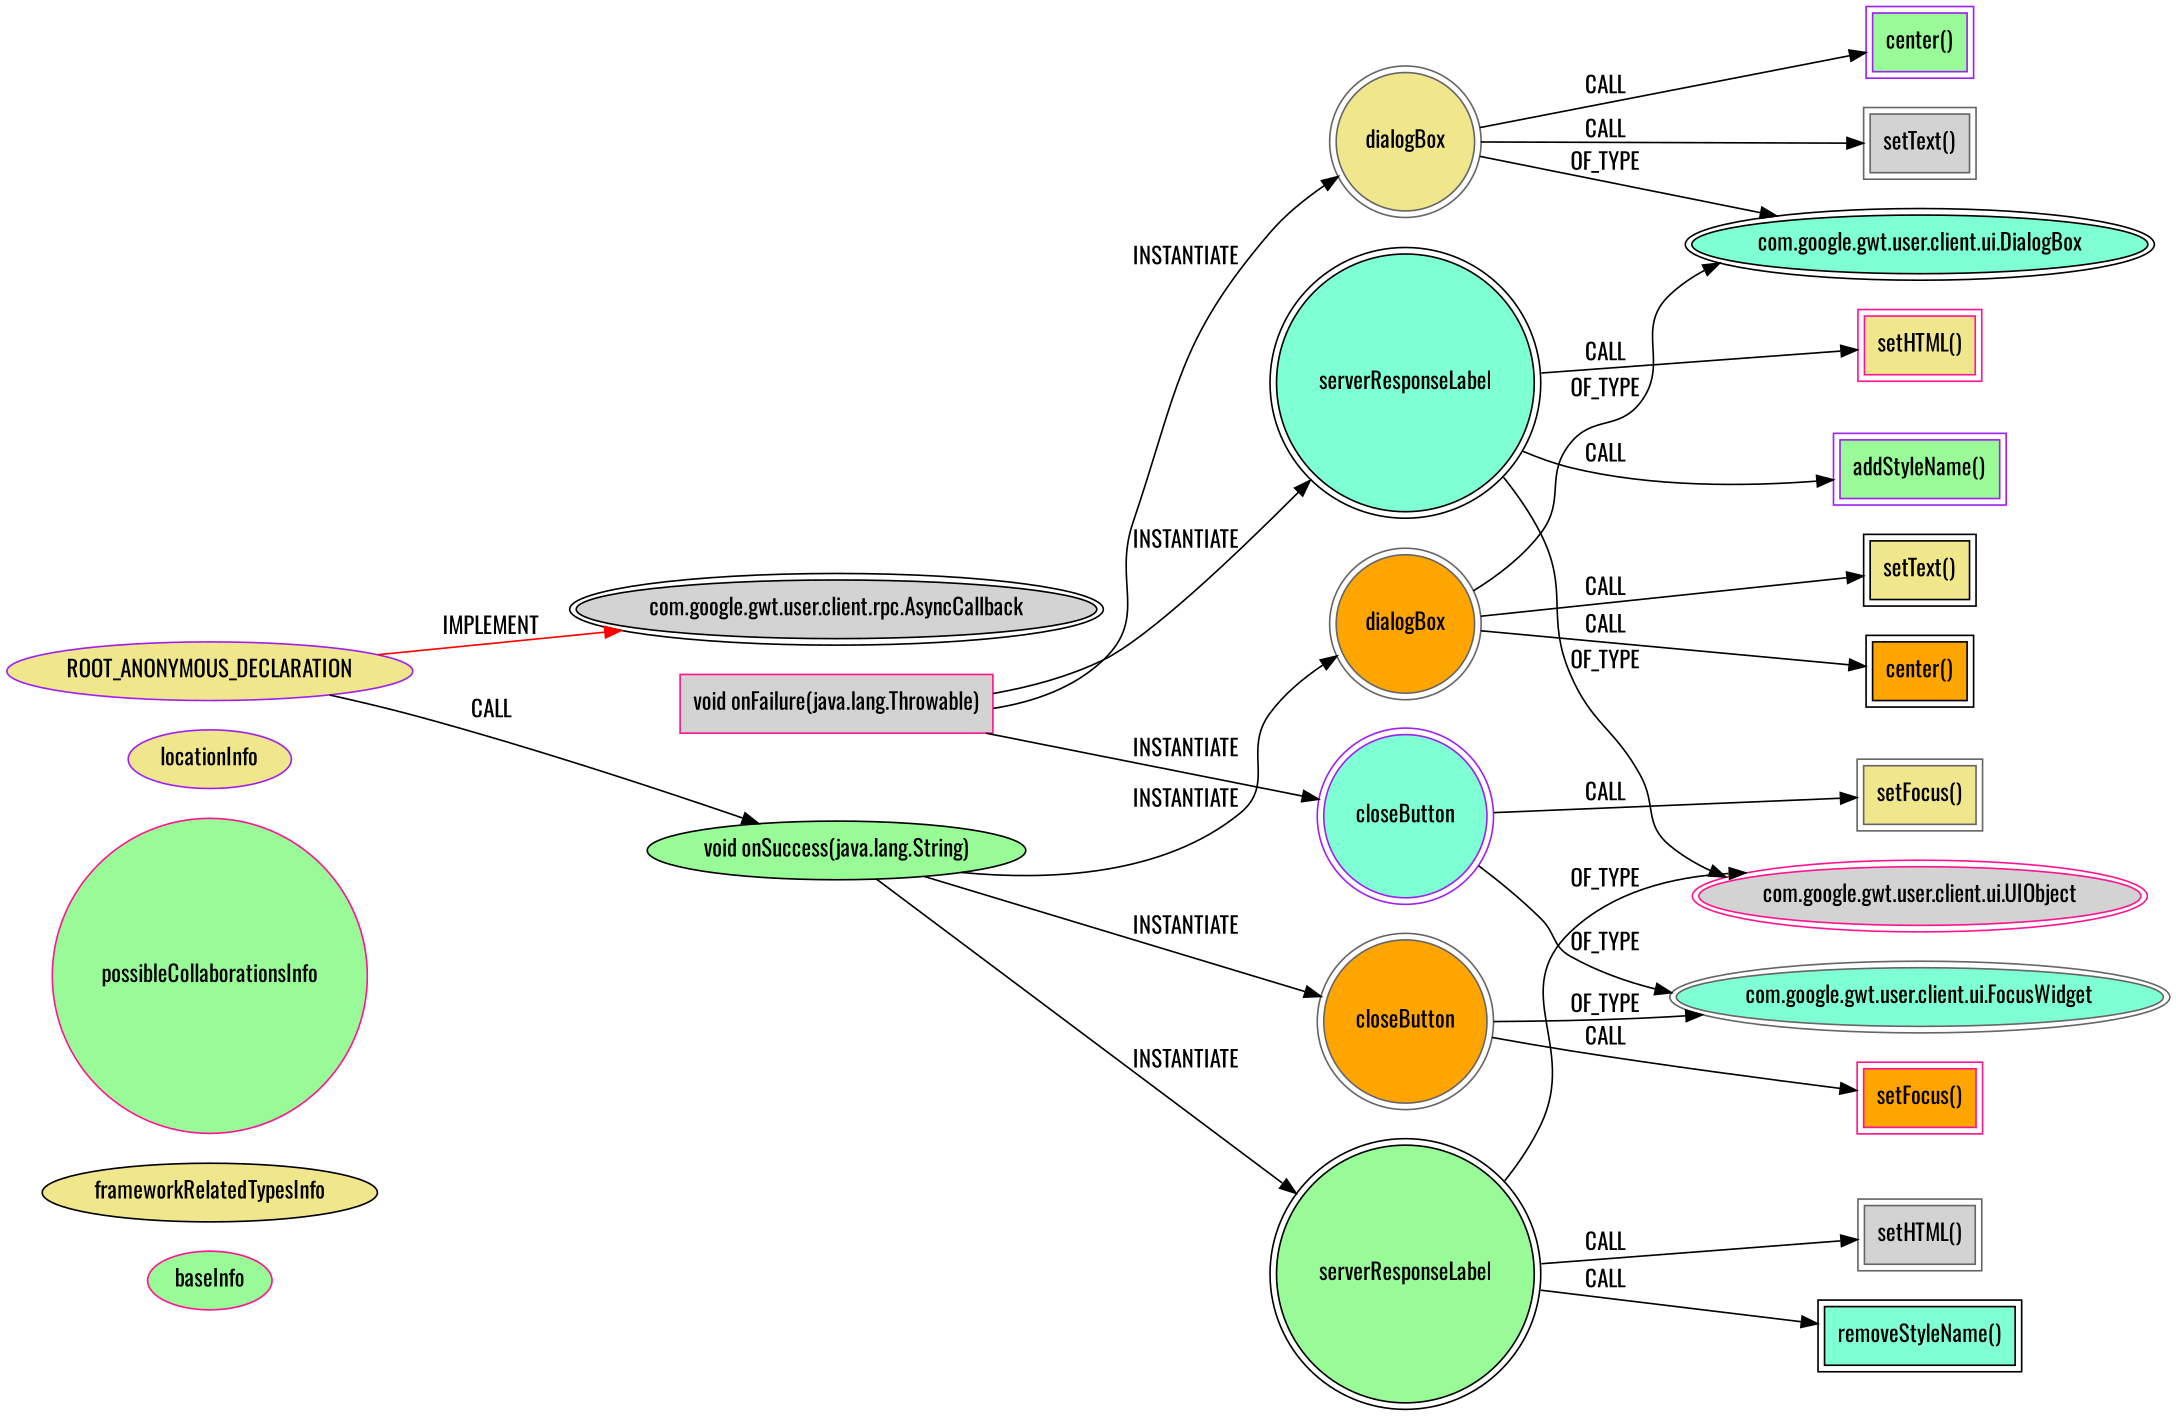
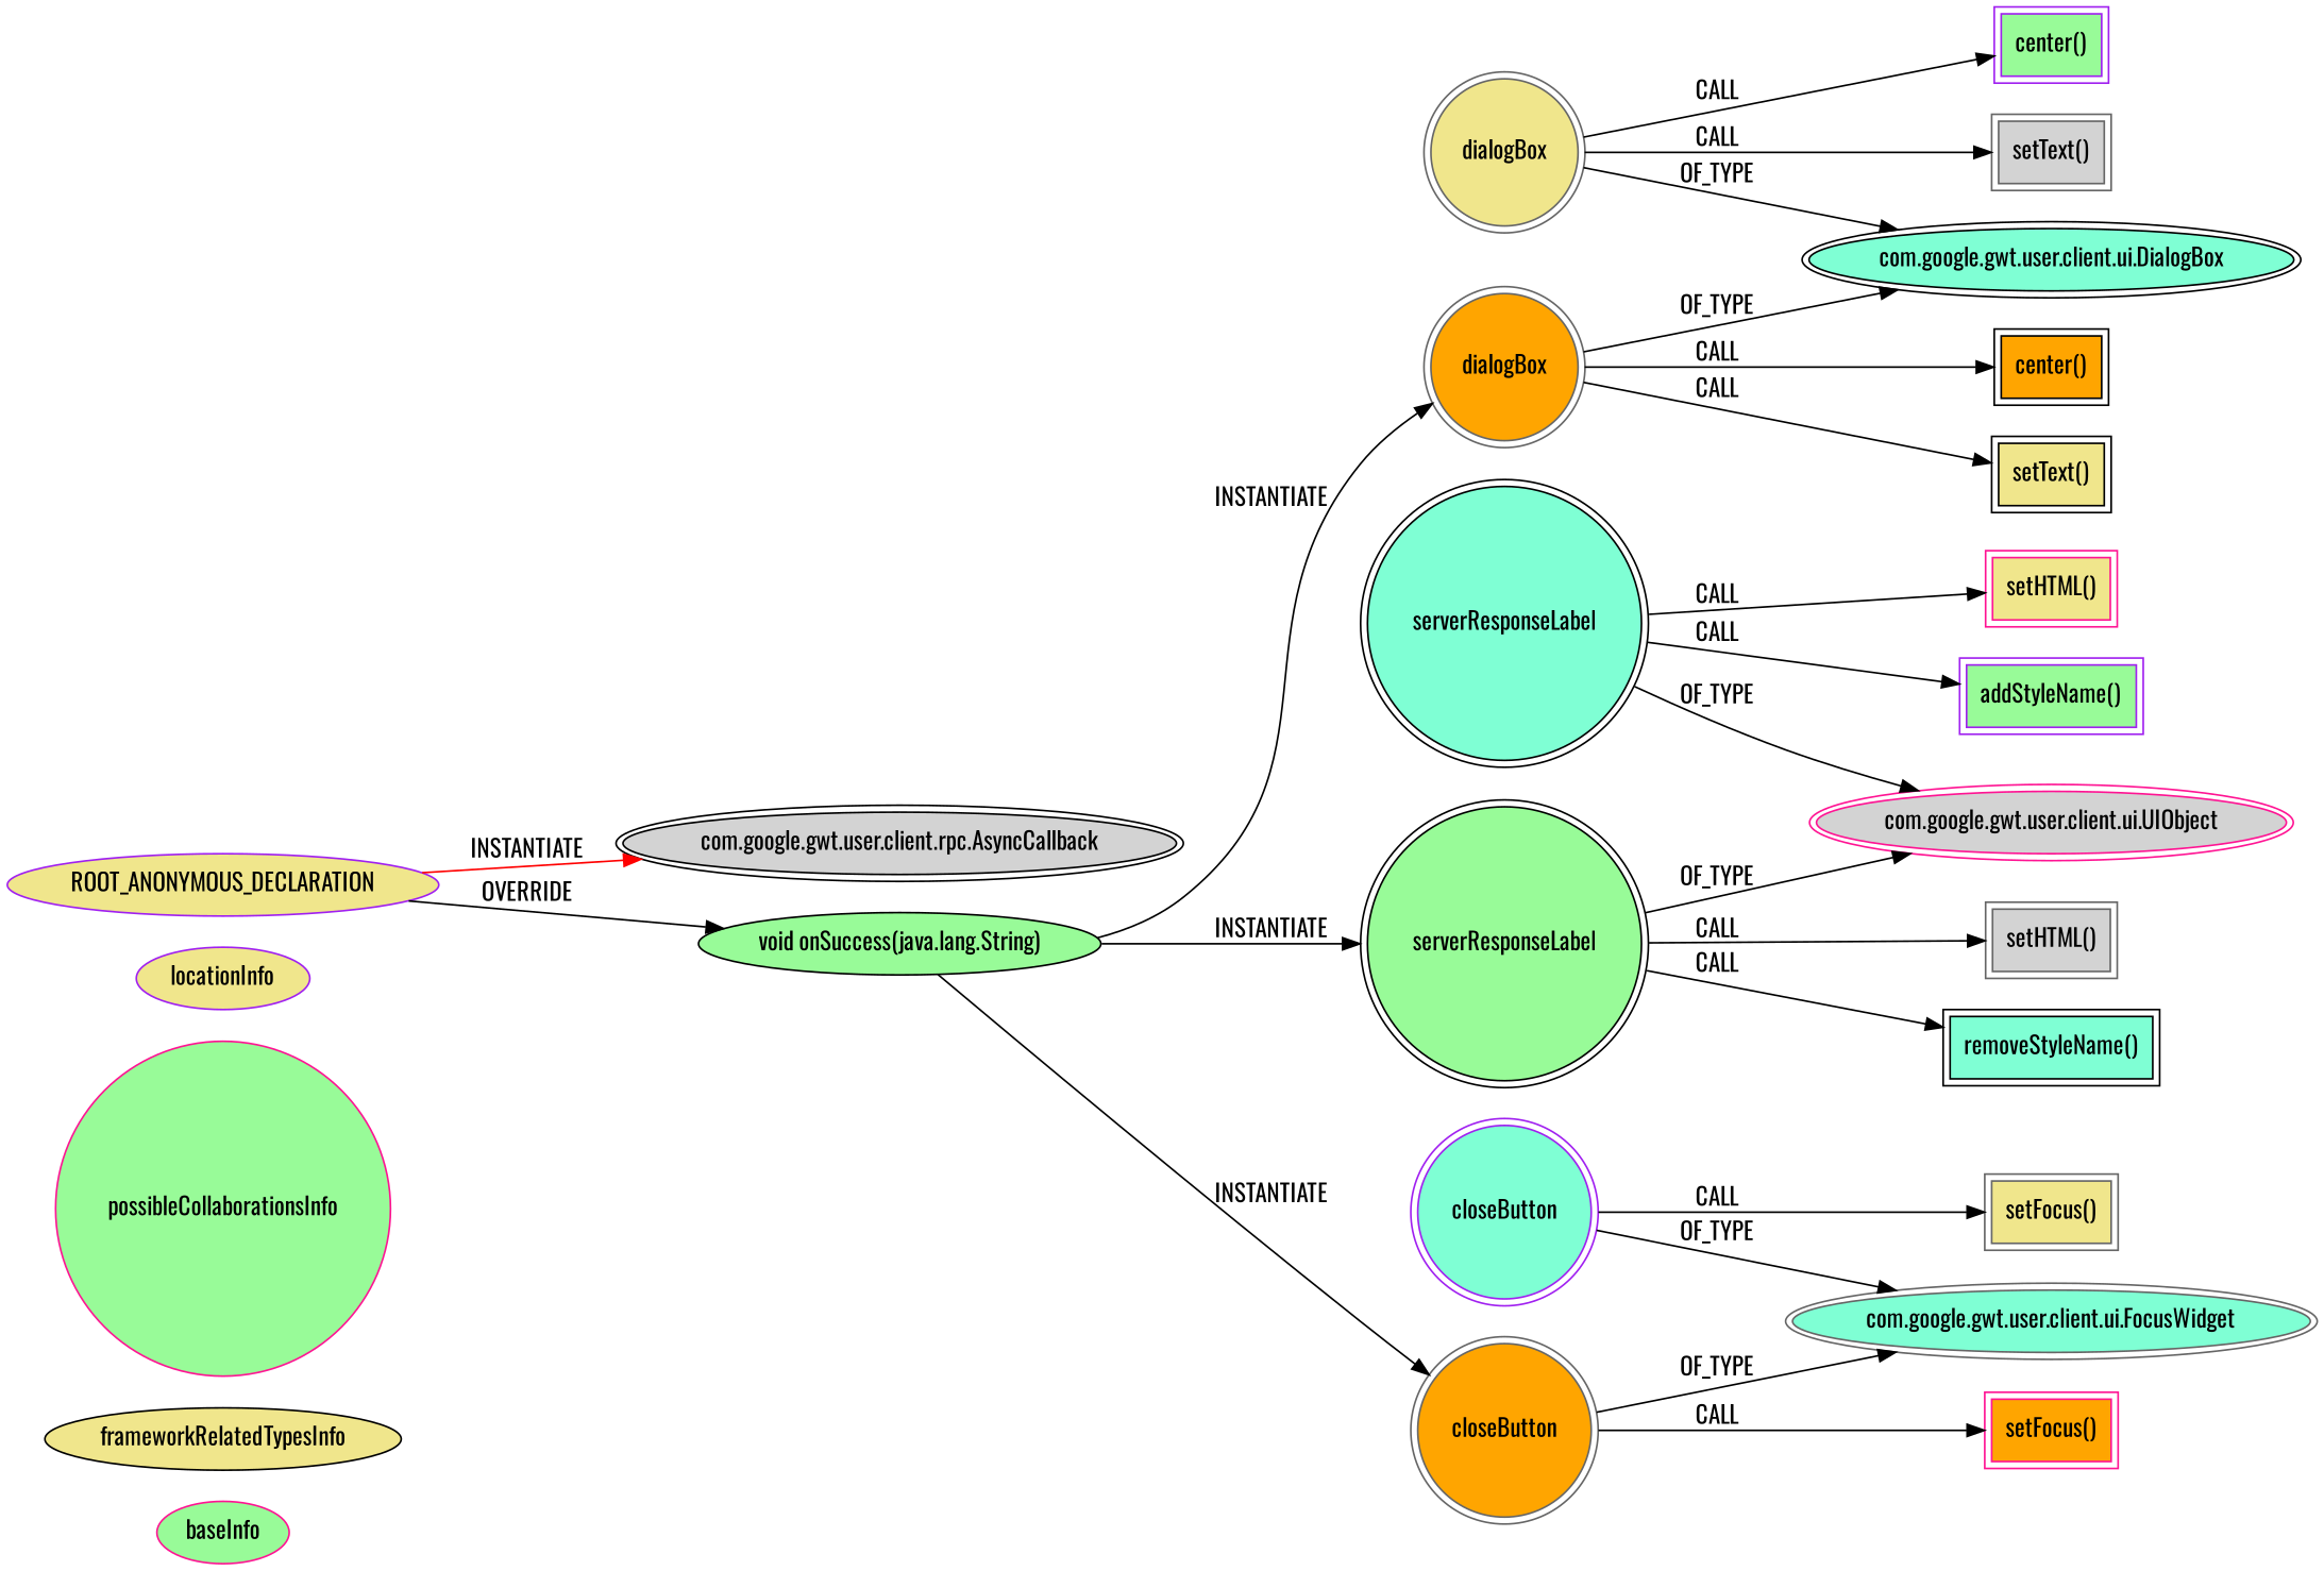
  digraph {
    fontname=Oswald
    rankdir=LR
    node [color=black fillcolor=khaki fontname=Oswald style=filled shape=box isFrameworkType=true vertexType=INSIDE_CALL peripheries=2]
    edge [fontname=Oswald]
    baseInfo [category=extension_graph color=deeppink fillcolor=palegreen graphId=183 isAnonymous=true possibleRelation=false shape="" isFrameworkType="" vertexType="" peripheries=""]
    frameworkRelatedTypesInfo [0="com.google.gwt.user.client.rpc.AsyncCallback" shape="" isFrameworkType="" vertexType="" peripheries=""]
    possibleCollaborationsInfo [color=deeppink fillcolor=palegreen shape=circle isFrameworkType="" vertexType="" peripheries=""]
    locationInfo [color=purple contextSignature="void sendNameToServer()" filePath="/MainMain-ChatCafeine/ChatCafeine-master/ChatCafeine/src/sources/client/ChatCafeine.java" graphId=183 projectName="MainMain-ChatCafeine" shape="" isFrameworkType="" vertexType="" peripheries=""]
    n5 [color=purple isFrameworkType=false label=ROOT_ANONYMOUS_DECLARATION vertexType=ROOT_ANONYMOUS_DECLARATION shape="" peripheries=""]
    n6 [fillcolor=lightgrey label="com.google.gwt.user.client.rpc.AsyncCallback" vertexType=FRAMEWORK_INTERFACE_TYPE shape=""]
    n7 [fillcolor=palegreen isFrameworkType=false label="void onSuccess(java.lang.String)" shape=ellipse vertexType=OVERRIDING_METHOD_DECLARATION peripheries=""]
-   n8 [color=deeppink fillcolor=lightgrey isFrameworkType=false label="void onFailure(java.lang.Throwable)" vertexType=OVERRIDING_METHOD_DECLARATION peripheries=""]
    n9 [color=gray40 label=dialogBox shape=circle vertexType=VARIABLE_EXPRESION]
    n10 [fillcolor=aquamarine label=serverResponseLabel shape=circle vertexType=VARIABLE_EXPRESION]
    n11 [color=purple fillcolor=aquamarine label=closeButton shape=circle vertexType=VARIABLE_EXPRESION]
    n12 [color=gray40 fillcolor=orange label=dialogBox shape=circle vertexType=VARIABLE_EXPRESION]
    n13 [fillcolor=palegreen label=serverResponseLabel shape=circle vertexType=VARIABLE_EXPRESION]
    n14 [color=gray40 fillcolor=orange label=closeButton shape=circle vertexType=VARIABLE_EXPRESION]
    n15 [fillcolor=aquamarine label="com.google.gwt.user.client.ui.DialogBox" vertexType=FRAMEWORK_CLASS_TYPE shape=""]
    n16 [color=gray40 fillcolor=lightgrey label="setText()"]
    n17 [color=purple fillcolor=palegreen label="center()"]
    n18 [color=deeppink fillcolor=lightgrey label="com.google.gwt.user.client.ui.UIObject" vertexType=FRAMEWORK_CLASS_TYPE shape=""]
    n19 [color=purple fillcolor=palegreen label="addStyleName()"]
    n20 [color=deeppink label="setHTML()"]
    n21 [color=gray40 fillcolor=aquamarine label="com.google.gwt.user.client.ui.FocusWidget" vertexType=FRAMEWORK_CLASS_TYPE shape=""]
    n22 [color=gray40 label="setFocus()"]
    n23 [label="setText()"]
    n24 [fillcolor=orange label="center()"]
    n25 [fillcolor=aquamarine label="removeStyleName()"]
    n26 [color=gray40 fillcolor=lightgrey label="setHTML()"]
    n27 [color=deeppink fillcolor=orange label="setFocus()"]
-   n5 -> n6 [color=red label=IMPLEMENT]
-   n5 -> n7 [label=CALL]
+   n5 -> n6 [color=red label=INSTANTIATE]
+   n5 -> n7 [label=OVERRIDE]
    n7 -> n12 [label=INSTANTIATE]
    n7 -> n13 [label=INSTANTIATE]
    n7 -> n14 [label=INSTANTIATE]
-   n8 -> n9 [label=INSTANTIATE]
-   n8 -> n10 [label=INSTANTIATE]
-   n8 -> n11 [label=INSTANTIATE]
    n9 -> n15 [label=OF_TYPE]
    n9 -> n16 [label=CALL]
    n9 -> n17 [label=CALL]
    n10 -> n18 [label=OF_TYPE]
    n10 -> n19 [label=CALL]
    n10 -> n20 [label=CALL]
    n11 -> n21 [label=OF_TYPE]
    n11 -> n22 [label=CALL]
    n12 -> n15 [label=OF_TYPE]
    n12 -> n23 [label=CALL]
    n12 -> n24 [label=CALL]
    n13 -> n18 [label=OF_TYPE]
    n13 -> n25 [label=CALL]
    n13 -> n26 [label=CALL]
    n14 -> n21 [label=OF_TYPE]
    n14 -> n27 [label=CALL]
  }
